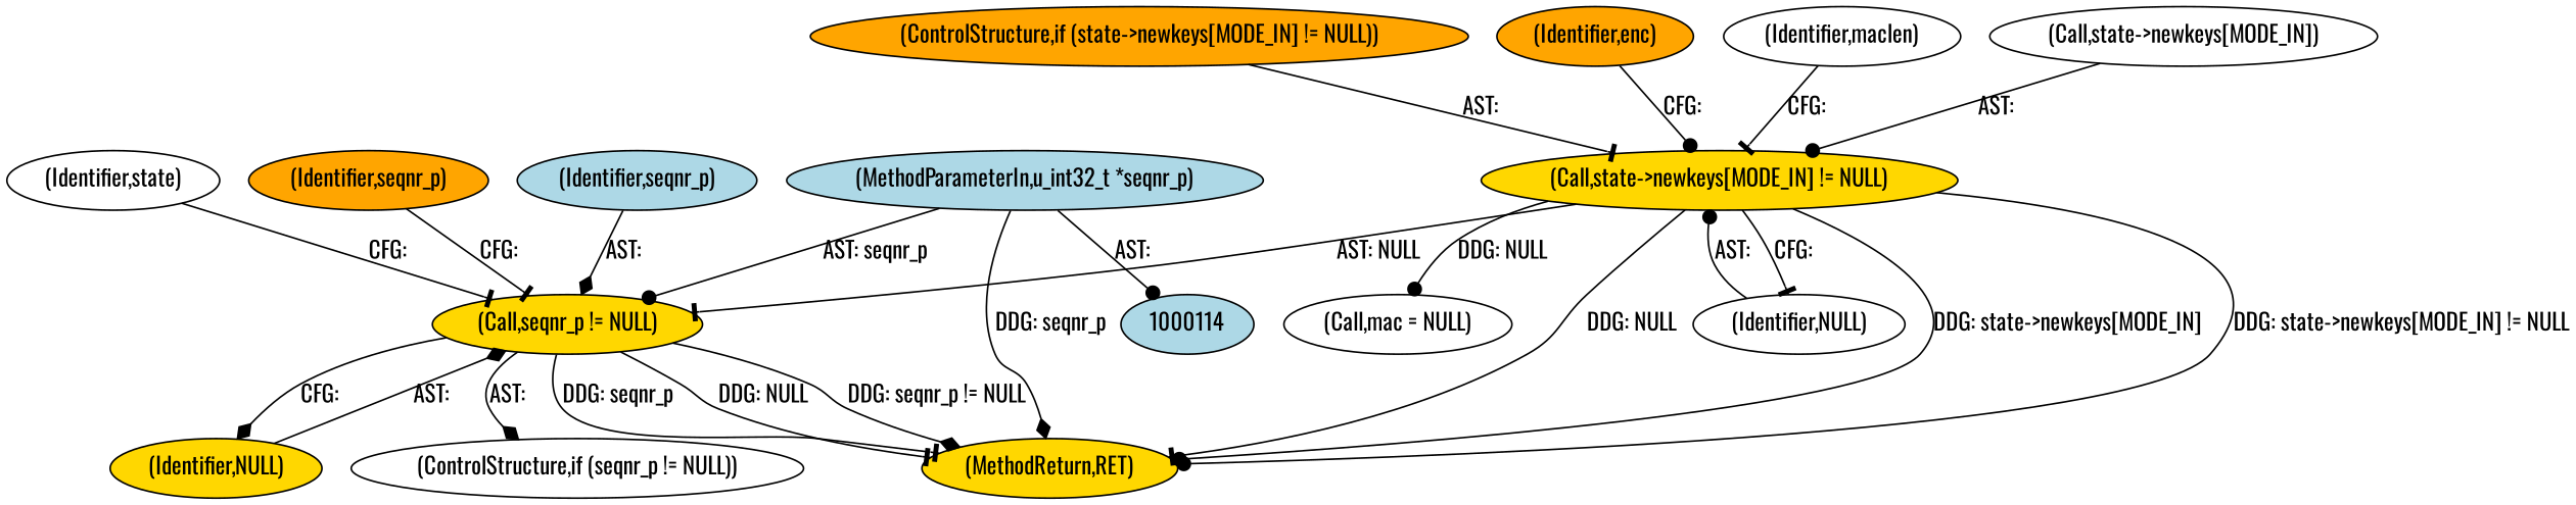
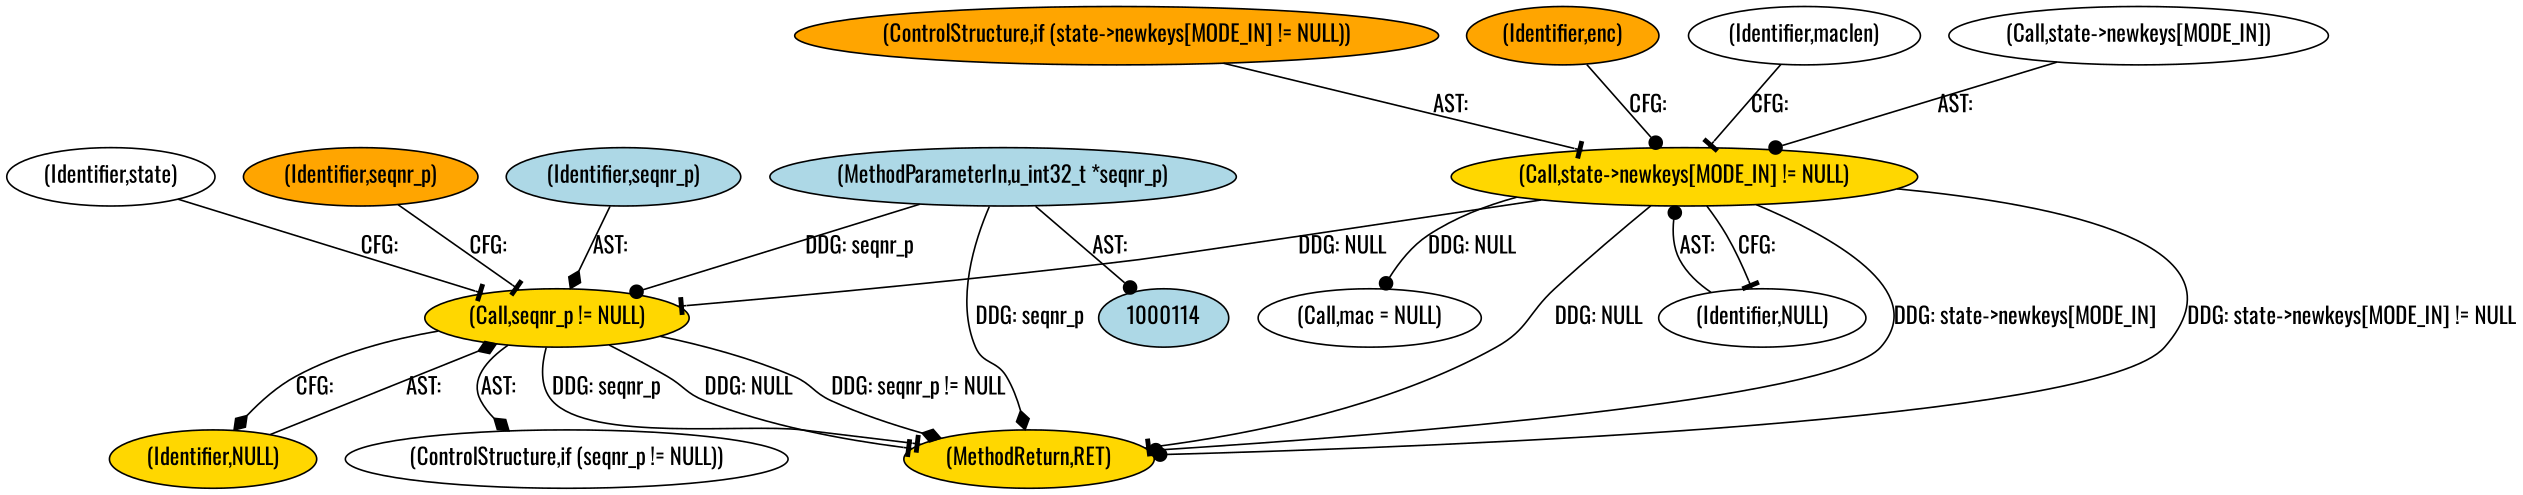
  digraph {
    fontname=Oswald
    node [fillcolor=white fontname=Oswald style=filled]
    edge [arrowhead=tee fontname=Oswald]
    n1 [fillcolor=gold label="(Call,seqnr_p != NULL)"]
    n2 [fillcolor=gold label="(MethodReturn,RET)"]
    n3 [fillcolor=gold label="(Identifier,NULL)"]
    n4 [label="(ControlStructure,if (seqnr_p != NULL))"]
    n5 [fillcolor=lightblue label="(MethodParameterIn,u_int32_t *seqnr_p)"]
    1000114 [fillcolor=lightblue]
    n7 [fillcolor=gold label="(Call,state->newkeys[MODE_IN] != NULL)"]
    n8 [label="(Identifier,NULL)"]
    n9 [label="(Call,mac = NULL)"]
    n10 [fillcolor=orange label="(ControlStructure,if (state->newkeys[MODE_IN] != NULL))"]
    n11 [label="(Identifier,state)"]
    n12 [fillcolor=orange label="(Identifier,enc)"]
    n13 [label="(Identifier,maclen)"]
    n14 [fillcolor=orange label="(Identifier,seqnr_p)"]
    n15 [fillcolor=lightblue label="(Identifier,seqnr_p)"]
    n16 [label="(Call,state->newkeys[MODE_IN])"]
    n1 -> n2 [label="DDG: NULL"]
    n1 -> n2 [arrowhead=diamond label="DDG: seqnr_p != NULL"]
    n1 -> n2 [label="DDG: seqnr_p"]
    n1 -> n3 [arrowhead=diamond label="CFG: "]
    n1 -> n4 [arrowhead=diamond label="AST: "]
    n3 -> n1 [arrowhead=diamond label="AST: "]
-   n5 -> n1 [arrowhead=dot label="AST: seqnr_p"]
+   n5 -> n1 [arrowhead=dot label="DDG: seqnr_p"]
    n5 -> n2 [arrowhead=diamond label="DDG: seqnr_p"]
    n5 -> 1000114 [arrowhead=dot label="AST: "]
-   n7 -> n1 [label="AST: NULL"]
+   n7 -> n1 [label="DDG: NULL"]
    n7 -> n2 [label="DDG: NULL"]
    n7 -> n2 [arrowhead=dot label="DDG: state->newkeys[MODE_IN]"]
    n7 -> n2 [arrowhead=dot label="DDG: state->newkeys[MODE_IN] != NULL"]
    n7 -> n8 [label="CFG: "]
    n7 -> n9 [arrowhead=dot label="DDG: NULL"]
    n8 -> n7 [arrowhead=dot label="AST: "]
    n10 -> n7 [label="AST: "]
    n11 -> n1 [label="CFG: "]
    n12 -> n7 [arrowhead=dot label="CFG: "]
    n13 -> n7 [label="CFG: "]
    n14 -> n1 [label="CFG: "]
    n15 -> n1 [arrowhead=diamond label="AST: "]
    n16 -> n7 [arrowhead=dot label="AST: "]
  }
